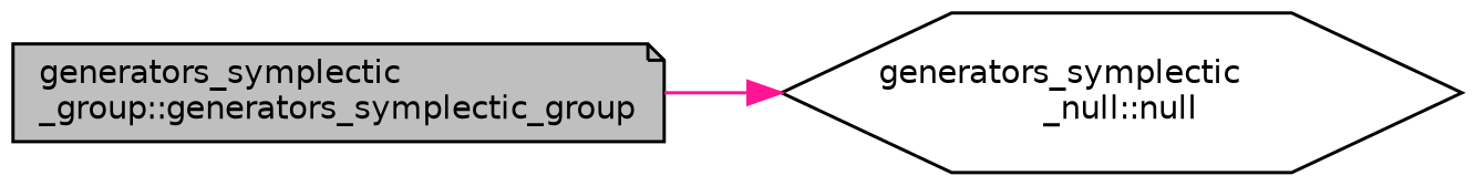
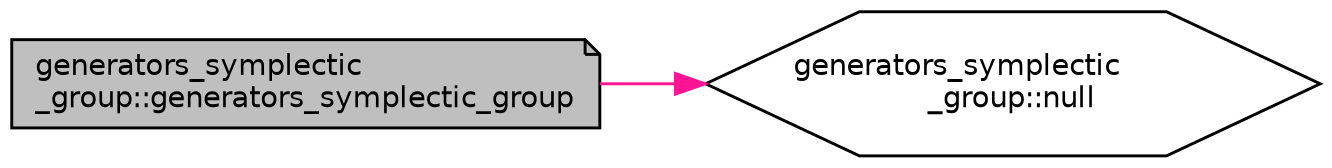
  digraph {
    rankdir=LR
    node [color=black fontname=Helvetica fontsize=10 style=filled]
    n1 [fillcolor=grey75 fontcolor=black height=0.2 label="generators_symplectic\l_group::generators_symplectic_group" shape=note width=0.4]
-   n2 [fillcolor=white height=0.2 label="generators_symplectic\l_null::null" shape=hexagon width=0.4]
+   n2 [fillcolor=white height=0.2 label="generators_symplectic\l_group::null" shape=hexagon width=0.4]
    n1 -> n2 [color=deeppink fontname=Helvetica fontsize=10 labelfontname=Helvetica labelfontsize=10 style=solid]
  }
